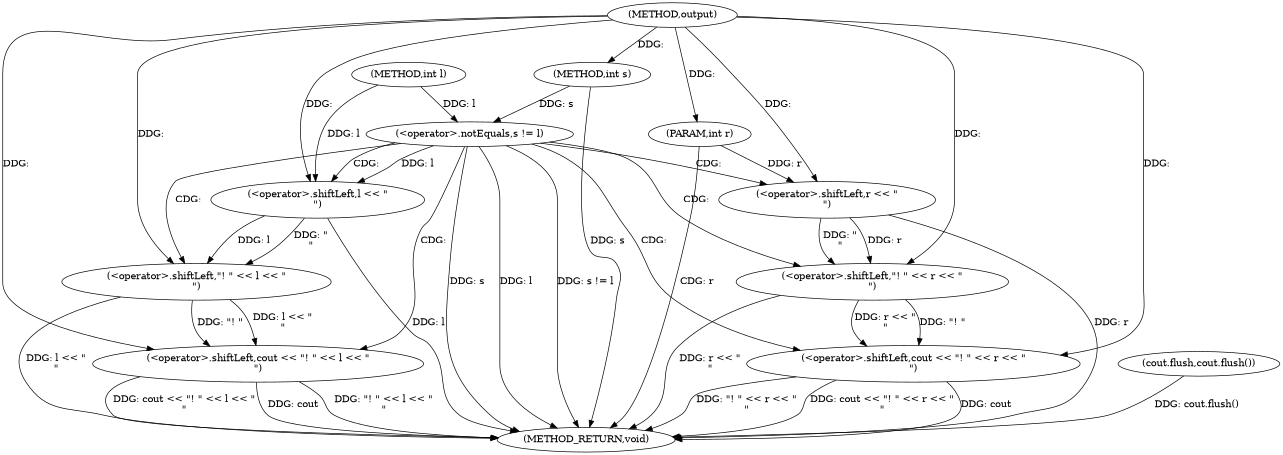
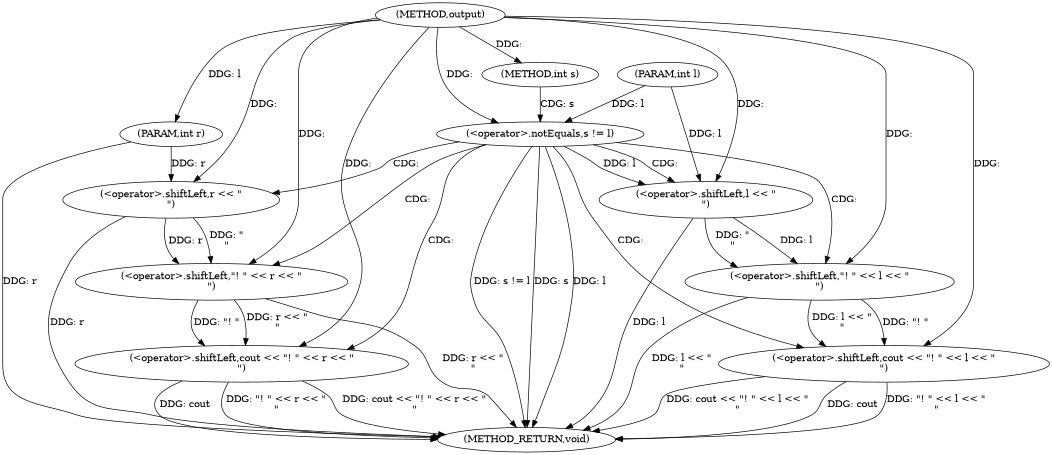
  digraph {
    n1 [label="(METHOD,output)"]
    n2 [label="(METHOD,int s)"]
    n3 [label="(PARAM,int r)"]
    n4 [label="(<operator>.notEquals,s != l)"]
    n5 [label="(<operator>.shiftLeft,cout << \"! \" << l << \"\n\")"]
    n6 [label="(<operator>.shiftLeft,cout << \"! \" << r << \"\n\")"]
    n7 [label="(<operator>.shiftLeft,\"! \" << l << \"\n\")"]
    n8 [label="(<operator>.shiftLeft,l << \"\n\")"]
    n9 [label="(<operator>.shiftLeft,\"! \" << r << \"\n\")"]
    n10 [label="(<operator>.shiftLeft,r << \"\n\")"]
    n11 [label="(METHOD_RETURN,void)"]
-   n12 [label="(METHOD,int l)"]
-   n13 [label="(cout.flush,cout.flush())"]
+   n12 [label="(PARAM,int l)"]
    n1 -> n2 [label="DDG: "]
-   n1 -> n3 [label="DDG: "]
+   n1 -> n3 [label="DDG: l"]
+   n1 -> n4 [label="DDG: "]
    n1 -> n5 [label="DDG: "]
    n1 -> n6 [label="DDG: "]
    n1 -> n7 [label="DDG: "]
    n1 -> n8 [label="DDG: "]
    n1 -> n9 [label="DDG: "]
    n1 -> n10 [label="DDG: "]
-   n2 -> n4 [label="DDG: s"]
-   n2 -> n11 [label="DDG: s"]
+   n2 -> n4 [label="CDG: s"]
    n3 -> n10 [label="DDG: r"]
-   n3 -> n11 [label="CDG: r"]
+   n3 -> n11 [label="DDG: r"]
    n4 -> n5 [label="CDG: "]
    n4 -> n6 [label="CDG: "]
    n4 -> n7 [label="CDG: "]
    n4 -> n8 [label="DDG: l"]
    n4 -> n8 [label="CDG: "]
    n4 -> n9 [label="CDG: "]
    n4 -> n10 [label="CDG: "]
    n4 -> n11 [label="DDG: s"]
    n4 -> n11 [label="DDG: l"]
    n4 -> n11 [label="DDG: s != l"]
    n5 -> n11 [label="DDG: cout"]
    n5 -> n11 [label="DDG: \"! \" << l << \"\n\""]
    n5 -> n11 [label="DDG: cout << \"! \" << l << \"\n\""]
    n6 -> n11 [label="DDG: cout"]
    n6 -> n11 [label="DDG: \"! \" << r << \"\n\""]
    n6 -> n11 [label="DDG: cout << \"! \" << r << \"\n\""]
    n7 -> n5 [label="DDG: \"! \""]
    n7 -> n5 [label="DDG: l << \"\n\""]
    n7 -> n11 [label="DDG: l << \"\n\""]
    n8 -> n7 [label="DDG: l"]
    n8 -> n7 [label="DDG: \"\n\""]
    n8 -> n11 [label="DDG: l"]
    n9 -> n6 [label="DDG: r << \"\n\""]
    n9 -> n6 [label="DDG: \"! \""]
    n9 -> n11 [label="DDG: r << \"\n\""]
    n10 -> n9 [label="DDG: r"]
    n10 -> n9 [label="DDG: \"\n\""]
    n10 -> n11 [label="DDG: r"]
    n12 -> n4 [label="DDG: l"]
    n12 -> n8 [label="DDG: l"]
-   n13 -> n11 [label="DDG: cout.flush()"]
  }
